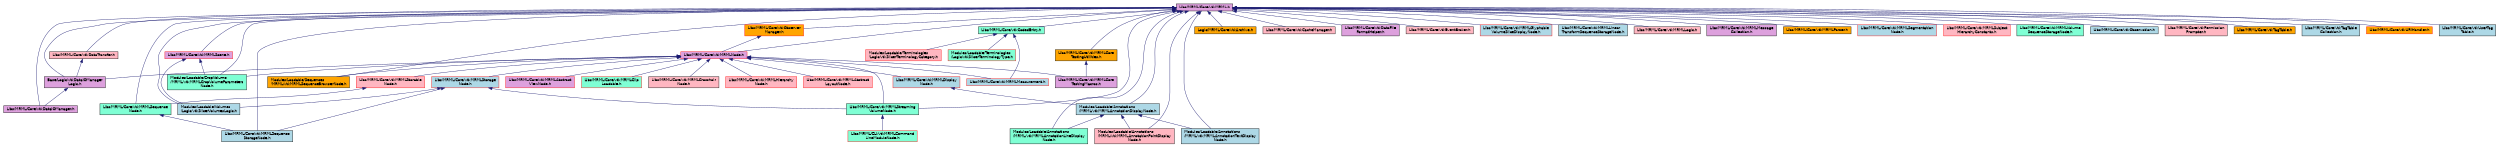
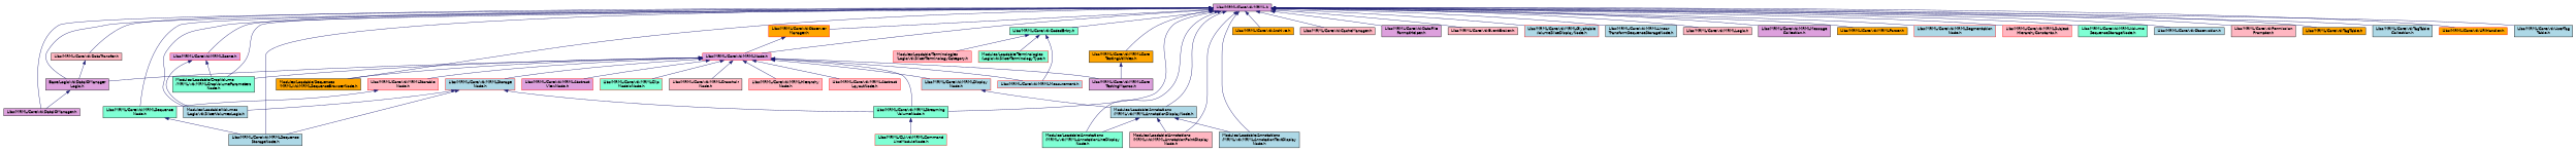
  digraph {
    node [color=black fillcolor=lightblue fontname=Helvetica fontsize=10 shape=record style=filled]
    edge [color=midnightblue dir=back fontname=Helvetica fontsize=10 labelfontname=Helvetica labelfontsize=10 style=solid]
    n1 [fillcolor=plum fontcolor=black height=0.2 label="Libs/MRML/Core/vtkMRML.h" width=0.4]
    n2 [fillcolor=plum height=0.2 label="Base/Logic/vtkDataIOManager\lLogic.h" width=0.4]
-   n3 [fillcolor=orange height=0.2 label="Logic/MRML/Core/vtkArchive.h" width=0.4]
+   n3 [fillcolor=orange height=0.2 label="Libs/MRML/Core/vtkArchive.h" width=0.4]
    n4 [fillcolor=lightpink height=0.2 label="Libs/MRML/Core/vtkCacheManager.h" width=0.4]
    n5 [fillcolor=aquamarine height=0.2 label="Libs/MRML/Core/vtkCodedEntry.h" width=0.4]
    n6 [fillcolor=plum height=0.2 label="Libs/MRML/Core/vtkDataFile\lFormatHelper.h" width=0.4]
    n7 [fillcolor=plum height=0.2 label="Libs/MRML/Core/vtkDataIOManager.h" width=0.4]
    n8 [fillcolor=lightpink height=0.2 label="Libs/MRML/Core/vtkDataTransfer.h" width=0.4]
    n9 [fillcolor=lightpink height=0.2 label="Libs/MRML/Core/vtkEventBroker.h" width=0.4]
    n10 [color=red fillcolor=plum height=0.2 label="Libs/MRML/Core/vtkMRMLNode.h" width=0.4]
    n11 [height=0.2 label="Libs/MRML/Core/vtkMRMLSequence\lStorageNode.h" width=0.4]
    n12 [fillcolor=aquamarine height=0.2 label="Libs/MRML/Core/vtkMRMLStreaming\lVolumeNode.h" width=0.4]
    n13 [height=0.2 label="Modules/Loadable/Volumes\l/Logic/vtkSlicerVolumesLogic.h" width=0.4]
    n14 [fillcolor=aquamarine height=0.2 label="Libs/MRML/Core/vtkMRMLSequence\lNode.h" width=0.4]
    n15 [height=0.2 label="Modules/Loadable/Annotations\l/MRML/vtkMRMLAnnotationDisplayNode.h" width=0.4]
    n16 [fillcolor=aquamarine height=0.2 label="Modules/Loadable/Annotations\l/MRML/vtkMRMLAnnotationLineDisplay\lNode.h" width=0.4]
    n17 [fillcolor=lightpink height=0.2 label="Modules/Loadable/Annotations\l/MRML/vtkMRMLAnnotationPointDisplay\lNode.h" width=0.4]
    n18 [height=0.2 label="Modules/Loadable/Annotations\l/MRML/vtkMRMLAnnotationTextDisplay\lNode.h" width=0.4]
    n19 [fillcolor=aquamarine height=0.2 label="Modules/Loadable/CropVolume\l/MRML/vtkMRMLCropVolumeParameters\lNode.h" width=0.4]
    n20 [fillcolor=orange height=0.2 label="Modules/Loadable/Sequences\l/MRML/vtkMRMLSequenceBrowserNode.h" width=0.4]
    n21 [color=red fillcolor=orange height=0.2 label="Libs/MRML/Core/vtkObserver\lManager.h" width=0.4]
    n22 [fillcolor=orange height=0.2 label="Libs/MRML/Core/vtkMRMLCore\lTestingUtilities.h" width=0.4]
    n23 [color=red height=0.2 label="Libs/MRML/Core/vtkMRMLGlyphable\lVolumeSliceDisplayNode.h" width=0.4]
    n24 [height=0.2 label="Libs/MRML/Core/vtkMRMLLinear\lTransformSequenceStorageNode.h" width=0.4]
    n25 [fillcolor=lightpink height=0.2 label="Libs/MRML/Core/vtkMRMLLogic.h" width=0.4]
    n26 [fillcolor=plum height=0.2 label="Libs/MRML/Core/vtkMRMLMessage\lCollection.h" width=0.4]
    n27 [fillcolor=orange height=0.2 label="Libs/MRML/Core/vtkMRMLParser.h" width=0.4]
    n28 [color=red fillcolor=plum height=0.2 label="Libs/MRML/Core/vtkMRMLScene.h" width=0.4]
    n29 [color=red height=0.2 label="Libs/MRML/Core/vtkMRMLSegmentation\lNode.h" width=0.4]
    n30 [color=red fillcolor=lightpink height=0.2 label="Libs/MRML/Core/vtkMRMLSubject\lHierarchyConstants.h" width=0.4]
    n31 [fillcolor=aquamarine height=0.2 label="Libs/MRML/Core/vtkMRMLVolume\lSequenceStorageNode.h" width=0.4]
    n32 [height=0.2 label="Libs/MRML/Core/vtkObservation.h" width=0.4]
    n33 [fillcolor=lightpink height=0.2 label="Libs/MRML/Core/vtkPermission\lPrompter.h" width=0.4]
    n34 [fillcolor=orange height=0.2 label="Libs/MRML/Core/vtkTagTable.h" width=0.4]
    n35 [height=0.2 label="Libs/MRML/Core/vtkTagTable\lCollection.h" width=0.4]
    n36 [color=red fillcolor=orange height=0.2 label="Libs/MRML/Core/vtkURIHandler.h" width=0.4]
    n37 [height=0.2 label="Libs/MRML/Core/vtkUserTag\lTable.h" width=0.4]
    n38 [color=red height=0.2 label="Libs/MRML/Core/vtkMRMLMeasurement.h" width=0.4]
    n39 [color=red fillcolor=lightpink height=0.2 label="Modules/Loadable/Terminologies\l/Logic/vtkSlicerTerminologyCategory.h" width=0.4]
    n40 [color=red fillcolor=aquamarine height=0.2 label="Modules/Loadable/Terminologies\l/Logic/vtkSlicerTerminologyType.h" width=0.4]
    n41 [color=red height=0.2 label="Libs/MRML/Core/vtkMRMLStorage\lNode.h" width=0.4]
    n42 [color=red fillcolor=lightpink height=0.2 label="Libs/MRML/Core/vtkMRMLStorable\lNode.h" width=0.4]
    n43 [color=red fillcolor=lightpink height=0.2 label="Libs/MRML/Core/vtkMRMLAbstract\lLayoutNode.h" width=0.4]
    n44 [color=red fillcolor=plum height=0.2 label="Libs/MRML/Core/vtkMRMLAbstract\lViewNode.h" width=0.4]
-   n45 [color=red fillcolor=aquamarine height=0.2 label="Libs/MRML/Core/vtkMRMLClip\lLoadable.h" width=0.4]
+   n45 [color=red fillcolor=aquamarine height=0.2 label="Libs/MRML/Core/vtkMRMLClip\lModelsNode.h" width=0.4]
    n46 [fillcolor=plum height=0.2 label="Libs/MRML/Core/vtkMRMLCore\lTestingMacros.h" width=0.4]
    n47 [fillcolor=lightpink height=0.2 label="Libs/MRML/Core/vtkMRMLCrosshair\lNode.h" width=0.4]
    n48 [color=red height=0.2 label="Libs/MRML/Core/vtkMRMLDisplay\lNode.h" width=0.4]
    n49 [color=red fillcolor=lightpink height=0.2 label="Libs/MRML/Core/vtkMRMLHierarchy\lNode.h" width=0.4]
    n50 [color=red fillcolor=aquamarine height=0.2 label="Libs/MRML/CLI/vtkMRMLCommand\lLineModuleNode.h" width=0.4]
    n1 -> n2
    n1 -> n3
    n1 -> n4
    n1 -> n5
    n1 -> n6
    n1 -> n7
    n1 -> n8
    n1 -> n9
    n1 -> n10
    n1 -> n11
    n1 -> n12
    n1 -> n13
    n1 -> n14
    n1 -> n15
    n1 -> n16
    n1 -> n17
    n1 -> n18
    n1 -> n19
    n1 -> n20
    n1 -> n21
    n1 -> n22
    n1 -> n23
    n1 -> n24
    n1 -> n25
    n1 -> n26
    n1 -> n27
    n1 -> n28
    n1 -> n29
    n1 -> n30
    n1 -> n31
    n1 -> n32
    n1 -> n33
    n1 -> n34
    n1 -> n35
    n1 -> n36
    n1 -> n37
    n2 -> n7
    n5 -> n38
    n5 -> n39
    n5 -> n40
    n8 -> n2
    n10 -> n2
    n10 -> n12
    n10 -> n19
    n10 -> n20
    n10 -> n38
    n10 -> n41
    n10 -> n42
    n10 -> n43
    n10 -> n44
    n10 -> n45
    n10 -> n46
    n10 -> n47
    n10 -> n48
    n10 -> n49
    n12 -> n50
    n14 -> n11
    n15 -> n16
    n15 -> n17
    n15 -> n18
    n21 -> n10
    n22 -> n46
    n28 -> n13
    n28 -> n19
    n41 -> n11
    n41 -> n12
    n41 -> n13
    n42 -> n14
    n48 -> n15
  }
